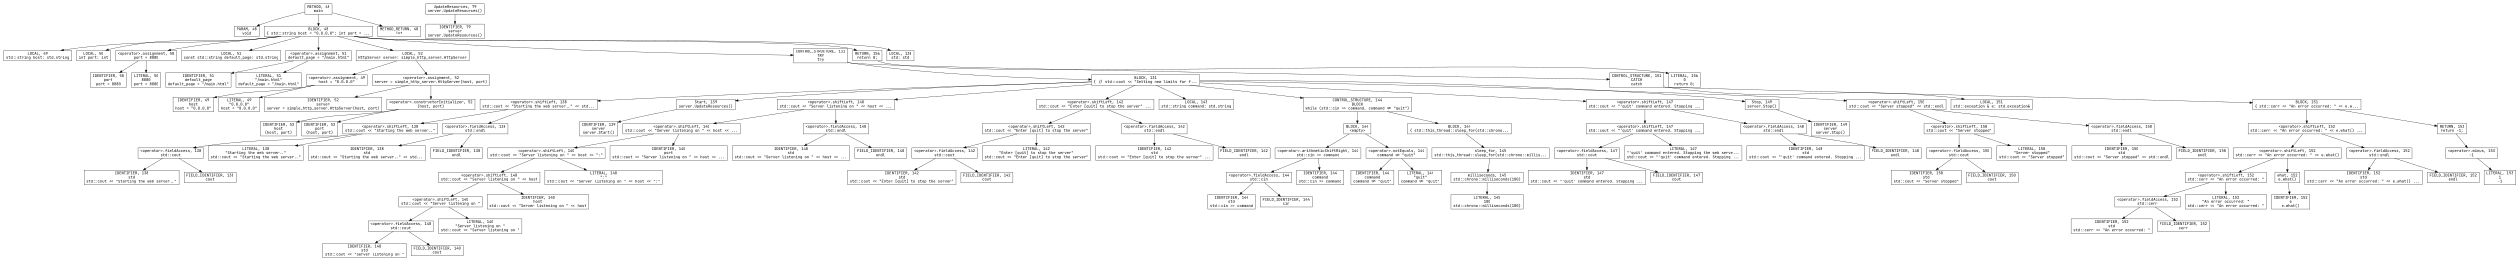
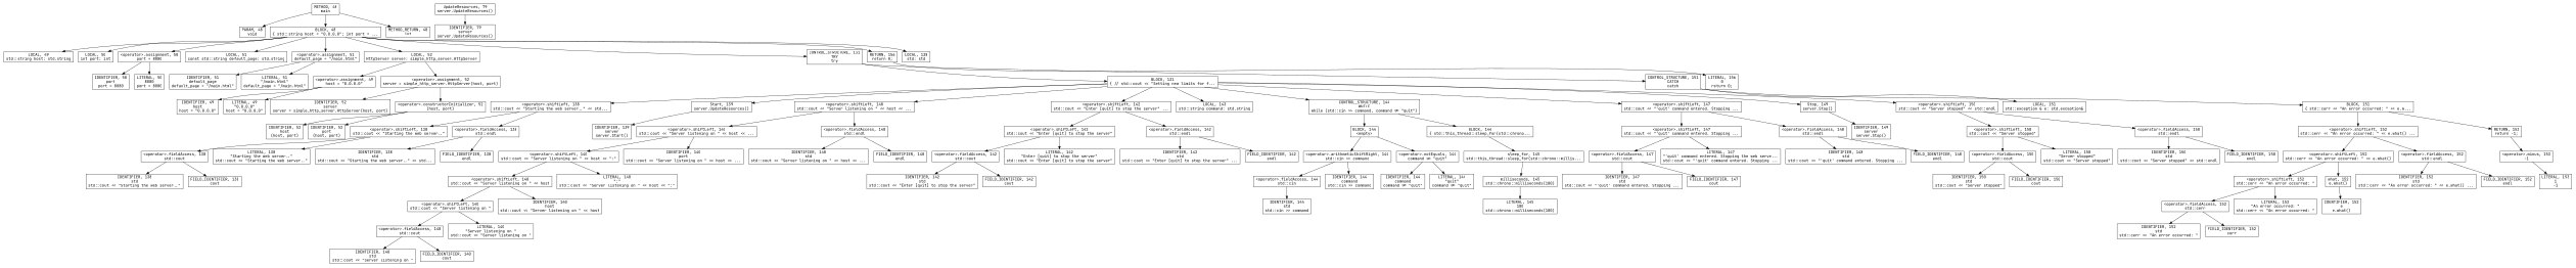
  digraph {
    fontname="JetBrains Mono"
    node [fontname="JetBrains Mono" shape=rect]
    edge [fontname="JetBrains Mono"]
    n1 [label=<METHOD, 48<BR/>main>]
    n2 [label=<PARAM, 48<BR/>void>]
    n3 [label=<BLOCK, 48<BR/>{ std::string host = &quot;0.0.0.0&quot;; int port = ...>]
    n4 [label=<METHOD_RETURN, 48<BR/>int>]
    n5 [label=<LOCAL, 49<BR/>std::string host: std.string>]
    n6 [label=<LOCAL, 50<BR/>int port: int>]
    n7 [label=<&lt;operator&gt;.assignment, 50<BR/>port = 8080>]
    n8 [label=<LOCAL, 51<BR/>const std::string default_page: std.string>]
    n9 [label=<&lt;operator&gt;.assignment, 51<BR/>default_page = &quot;/main.html&quot;>]
    n10 [label=<LOCAL, 52<BR/>HttpServer server: simple_http_server.HttpServer>]
    n11 [label=<CONTROL_STRUCTURE, 131<BR/>TRY<BR/>try>]
    n12 [label=<RETURN, 156<BR/>return 0;>]
    n13 [label=<LOCAL, 138<BR/>std: std>]
    n14 [label=<&lt;operator&gt;.assignment, 49<BR/>host = &quot;0.0.0.0&quot;>]
    n15 [label=<IDENTIFIER, 49<BR/>host<BR/>host = &quot;0.0.0.0&quot;>]
    n16 [label=<LITERAL, 49<BR/>&quot;0.0.0.0&quot;<BR/>host = &quot;0.0.0.0&quot;>]
    n17 [label=<IDENTIFIER, 50<BR/>port<BR/>port = 8080>]
    n18 [label=<LITERAL, 50<BR/>8080<BR/>port = 8080>]
    n19 [label=<IDENTIFIER, 51<BR/>default_page<BR/>default_page = &quot;/main.html&quot;>]
    n20 [label=<LITERAL, 51<BR/>&quot;/main.html&quot;<BR/>default_page = &quot;/main.html&quot;>]
    n21 [label=<&lt;operator&gt;.assignment, 52<BR/>server = simple_http_server.HttpServer(host, port)>]
    n22 [label=<IDENTIFIER, 52<BR/>server<BR/>server = simple_http_server.HttpServer(host, port)>]
    n23 [label=<&lt;operator&gt;.constructorInitializer, 52<BR/>(host, port)>]
    n24 [label=<UpdateResources, 79<BR/>server.UpdateResources()>]
    n25 [label=<IDENTIFIER, 79<BR/>server<BR/>server.UpdateResources()>]
    n26 [label=<BLOCK, 131<BR/>{ // std::cout &lt;&lt; &quot;Setting new limits for f...>]
    n27 [label=<CONTROL_STRUCTURE, 151<BR/>CATCH<BR/>catch>]
    n28 [label=<LITERAL, 156<BR/>0<BR/>return 0;>]
    n29 [label=<IDENTIFIER, 52<BR/>host<BR/>(host, port)>]
    n30 [label=<IDENTIFIER, 52<BR/>port<BR/>(host, port)>]
    n31 [label=<&lt;operator&gt;.shiftLeft, 138<BR/>std::cout &lt;&lt; &quot;Starting the web server..&quot; &lt;&lt; std...>]
    n32 [label=<Start, 139<BR/>server.UpdateResources()>]
    n33 [label=<&lt;operator&gt;.shiftLeft, 140<BR/>std::cout &lt;&lt; &quot;Server listening on &quot; &lt;&lt; host &lt;&lt; ...>]
    n34 [label=<&lt;operator&gt;.shiftLeft, 142<BR/>std::cout &lt;&lt; &quot;Enter [quit] to stop the server&quot; ...>]
    n35 [label=<LOCAL, 143<BR/>std::string command: std.string>]
-   n36 [label=<CONTROL_STRUCTURE, 144<BR/>BLOCK<BR/>while (std::cin &gt;&gt; command, command != &quot;quit&quot;)>]
+   n36 [label=<CONTROL_STRUCTURE, 144<BR/>WHILE<BR/>while (std::cin &gt;&gt; command, command != &quot;quit&quot;)>]
    n37 [label=<&lt;operator&gt;.shiftLeft, 147<BR/>std::cout &lt;&lt; &quot;'quit' command entered. Stopping ...>]
    n38 [label=<Stop, 149<BR/>server.Stop()>]
    n39 [label=<&lt;operator&gt;.shiftLeft, 150<BR/>std::cout &lt;&lt; &quot;Server stopped&quot; &lt;&lt; std::endl>]
    n40 [label=<LOCAL, 151<BR/>std::exception &amp; e: std.exception&amp;>]
    n41 [label=<BLOCK, 151<BR/>{ std::cerr &lt;&lt; &quot;An error occurred: &quot; &lt;&lt; e.w...>]
    n42 [label=<&lt;operator&gt;.shiftLeft, 138<BR/>std::cout &lt;&lt; &quot;Starting the web server..&quot;>]
    n43 [label=<&lt;operator&gt;.fieldAccess, 138<BR/>std::endl>]
    n44 [label=<IDENTIFIER, 139<BR/>server<BR/>server.Start()>]
    n45 [label=<&lt;operator&gt;.shiftLeft, 140<BR/>std::cout &lt;&lt; &quot;Server listening on &quot; &lt;&lt; host &lt;&lt; ...>]
    n46 [label=<&lt;operator&gt;.fieldAccess, 140<BR/>std::endl>]
    n47 [label=<&lt;operator&gt;.shiftLeft, 142<BR/>std::cout &lt;&lt; &quot;Enter [quit] to stop the server&quot;>]
    n48 [label=<&lt;operator&gt;.fieldAccess, 142<BR/>std::endl>]
    n49 [label=<BLOCK, 144<BR/>&lt;empty&gt;>]
    n50 [label=<BLOCK, 144<BR/>{ std::this_thread::sleep_for(std::chrono...>]
    n51 [label=<&lt;operator&gt;.shiftLeft, 147<BR/>std::cout &lt;&lt; &quot;'quit' command entered. Stopping ...>]
    n52 [label=<&lt;operator&gt;.fieldAccess, 148<BR/>std::endl>]
    n53 [label=<IDENTIFIER, 149<BR/>server<BR/>server.Stop()>]
    n54 [label=<&lt;operator&gt;.shiftLeft, 150<BR/>std::cout &lt;&lt; &quot;Server stopped&quot;>]
    n55 [label=<&lt;operator&gt;.fieldAccess, 150<BR/>std::endl>]
    n56 [label=<&lt;operator&gt;.fieldAccess, 138<BR/>std::cout>]
    n57 [label=<LITERAL, 138<BR/>&quot;Starting the web server..&quot;<BR/>std::cout &lt;&lt; &quot;Starting the web server..&quot;>]
    n58 [label=<IDENTIFIER, 138<BR/>std<BR/>std::cout &lt;&lt; &quot;Starting the web server..&quot; &lt;&lt; std...>]
    n59 [label=<FIELD_IDENTIFIER, 138<BR/>endl>]
    n60 [label=<IDENTIFIER, 138<BR/>std<BR/>std::cout &lt;&lt; &quot;Starting the web server..&quot;>]
    n61 [label=<FIELD_IDENTIFIER, 138<BR/>cout>]
    n62 [label=<&lt;operator&gt;.shiftLeft, 140<BR/>std::cout &lt;&lt; &quot;Server listening on &quot; &lt;&lt; host &lt;&lt; &quot;:&quot;>]
    n63 [label=<IDENTIFIER, 140<BR/>port<BR/>std::cout &lt;&lt; &quot;Server listening on &quot; &lt;&lt; host &lt;&lt; ...>]
    n64 [label=<IDENTIFIER, 140<BR/>std<BR/>std::cout &lt;&lt; &quot;Server listening on &quot; &lt;&lt; host &lt;&lt; ...>]
    n65 [label=<FIELD_IDENTIFIER, 140<BR/>endl>]
    n66 [label=<&lt;operator&gt;.shiftLeft, 140<BR/>std::cout &lt;&lt; &quot;Server listening on &quot; &lt;&lt; host>]
    n67 [label=<LITERAL, 140<BR/>&quot;:&quot;<BR/>std::cout &lt;&lt; &quot;Server listening on &quot; &lt;&lt; host &lt;&lt; &quot;:&quot;>]
    n68 [label=<&lt;operator&gt;.shiftLeft, 140<BR/>std::cout &lt;&lt; &quot;Server listening on &quot;>]
    n69 [label=<IDENTIFIER, 140<BR/>host<BR/>std::cout &lt;&lt; &quot;Server listening on &quot; &lt;&lt; host>]
    n70 [label=<&lt;operator&gt;.fieldAccess, 140<BR/>std::cout>]
    n71 [label=<LITERAL, 140<BR/>&quot;Server listening on &quot;<BR/>std::cout &lt;&lt; &quot;Server listening on &quot;>]
    n72 [label=<IDENTIFIER, 140<BR/>std<BR/>std::cout &lt;&lt; &quot;Server listening on &quot;>]
    n73 [label=<FIELD_IDENTIFIER, 140<BR/>cout>]
    n74 [label=<&lt;operator&gt;.fieldAccess, 142<BR/>std::cout>]
    n75 [label=<LITERAL, 142<BR/>&quot;Enter [quit] to stop the server&quot;<BR/>std::cout &lt;&lt; &quot;Enter [quit] to stop the server&quot;>]
    n76 [label=<IDENTIFIER, 142<BR/>std<BR/>std::cout &lt;&lt; &quot;Enter [quit] to stop the server&quot; ...>]
    n77 [label=<FIELD_IDENTIFIER, 142<BR/>endl>]
    n78 [label=<IDENTIFIER, 142<BR/>std<BR/>std::cout &lt;&lt; &quot;Enter [quit] to stop the server&quot;>]
    n79 [label=<FIELD_IDENTIFIER, 142<BR/>cout>]
    n80 [label=<&lt;operator&gt;.arithmeticShiftRight, 144<BR/>std::cin &gt;&gt; command>]
    n81 [label=<&lt;operator&gt;.notEquals, 144<BR/>command != &quot;quit&quot;>]
    n82 [label=<sleep_for, 145<BR/>std::this_thread::sleep_for(std::chrono::millis...>]
    n83 [label=<&lt;operator&gt;.fieldAccess, 144<BR/>std::cin>]
    n84 [label=<IDENTIFIER, 144<BR/>command<BR/>std::cin &gt;&gt; command>]
    n85 [label=<IDENTIFIER, 144<BR/>command<BR/>command != &quot;quit&quot;>]
    n86 [label=<LITERAL, 144<BR/>&quot;quit&quot;<BR/>command != &quot;quit&quot;>]
    n87 [label=<IDENTIFIER, 144<BR/>std<BR/>std::cin &gt;&gt; command>]
-   n88 [label=<FIELD_IDENTIFIER, 144<BR/>cin>]
    n89 [label=<milliseconds, 145<BR/>std::chrono::milliseconds(100)>]
    n90 [label=<LITERAL, 145<BR/>100<BR/>std::chrono::milliseconds(100)>]
    n91 [label=<&lt;operator&gt;.fieldAccess, 147<BR/>std::cout>]
    n92 [label=<LITERAL, 147<BR/>&quot;'quit' command entered. Stopping the web serve...<BR/>std::cout &lt;&lt; &quot;'quit' command entered. Stopping ...>]
    n93 [label=<IDENTIFIER, 148<BR/>std<BR/>std::cout &lt;&lt; &quot;'quit' command entered. Stopping ...>]
    n94 [label=<FIELD_IDENTIFIER, 148<BR/>endl>]
    n95 [label=<IDENTIFIER, 147<BR/>std<BR/>std::cout &lt;&lt; &quot;'quit' command entered. Stopping ...>]
    n96 [label=<FIELD_IDENTIFIER, 147<BR/>cout>]
    n97 [label=<&lt;operator&gt;.fieldAccess, 150<BR/>std::cout>]
    n98 [label=<LITERAL, 150<BR/>&quot;Server stopped&quot;<BR/>std::cout &lt;&lt; &quot;Server stopped&quot;>]
    n99 [label=<IDENTIFIER, 150<BR/>std<BR/>std::cout &lt;&lt; &quot;Server stopped&quot; &lt;&lt; std::endl>]
    n100 [label=<FIELD_IDENTIFIER, 150<BR/>endl>]
    n101 [label=<IDENTIFIER, 150<BR/>std<BR/>std::cout &lt;&lt; &quot;Server stopped&quot;>]
    n102 [label=<FIELD_IDENTIFIER, 150<BR/>cout>]
    n103 [label=<&lt;operator&gt;.shiftLeft, 152<BR/>std::cerr &lt;&lt; &quot;An error occurred: &quot; &lt;&lt; e.what() ...>]
    n104 [label=<RETURN, 153<BR/>return -1;>]
    n105 [label=<&lt;operator&gt;.shiftLeft, 152<BR/>std::cerr &lt;&lt; &quot;An error occurred: &quot; &lt;&lt; e.what()>]
    n106 [label=<&lt;operator&gt;.fieldAccess, 152<BR/>std::endl>]
    n107 [label=<&lt;operator&gt;.minus, 153<BR/>-1>]
    n108 [label=<&lt;operator&gt;.shiftLeft, 152<BR/>std::cerr &lt;&lt; &quot;An error occurred: &quot;>]
    n109 [label=<what, 152<BR/>e.what()>]
    n110 [label=<IDENTIFIER, 152<BR/>std<BR/>std::cerr &lt;&lt; &quot;An error occurred: &quot; &lt;&lt; e.what() ...>]
    n111 [label=<FIELD_IDENTIFIER, 152<BR/>endl>]
    n112 [label=<&lt;operator&gt;.fieldAccess, 152<BR/>std::cerr>]
    n113 [label=<LITERAL, 152<BR/>&quot;An error occurred: &quot;<BR/>std::cerr &lt;&lt; &quot;An error occurred: &quot;>]
    n114 [label=<IDENTIFIER, 152<BR/>e<BR/>e.what()>]
    n115 [label=<IDENTIFIER, 152<BR/>std<BR/>std::cerr &lt;&lt; &quot;An error occurred: &quot;>]
    n116 [label=<FIELD_IDENTIFIER, 152<BR/>cerr>]
    n117 [label=<LITERAL, 153<BR/>1<BR/>-1>]
    n1 -> n2
    n1 -> n3
    n1 -> n4
    n3 -> n5
    n3 -> n6
    n3 -> n7
    n3 -> n8
    n3 -> n9
    n3 -> n10
    n3 -> n11
    n3 -> n12
    n3 -> n13
    n7 -> n17
    n7 -> n18
    n9 -> n19
    n9 -> n20
    n10 -> n14
    n10 -> n21
    n11 -> n26
    n11 -> n27
    n12 -> n28
    n14 -> n15
    n14 -> n16
    n21 -> n22
    n21 -> n23
    n23 -> n29
    n23 -> n30
    n24 -> n25
    n26 -> n31
    n26 -> n32
    n26 -> n33
    n26 -> n34
    n26 -> n35
    n26 -> n36
    n26 -> n37
    n26 -> n38
    n26 -> n39
    n27 -> n40
    n27 -> n41
    n31 -> n42
    n31 -> n43
    n32 -> n44
    n33 -> n45
    n33 -> n46
    n34 -> n47
    n34 -> n48
    n36 -> n49
    n36 -> n50
    n37 -> n51
    n37 -> n52
    n38 -> n53
    n39 -> n54
    n39 -> n55
    n41 -> n103
    n41 -> n104
    n42 -> n56
    n42 -> n57
    n43 -> n58
    n43 -> n59
    n45 -> n62
    n45 -> n63
    n46 -> n64
    n46 -> n65
    n47 -> n74
    n47 -> n75
    n48 -> n76
    n48 -> n77
    n49 -> n80
    n49 -> n81
    n50 -> n82
    n51 -> n91
    n51 -> n92
    n52 -> n93
    n52 -> n94
    n54 -> n97
    n54 -> n98
    n55 -> n99
    n55 -> n100
    n56 -> n60
    n56 -> n61
    n62 -> n66
    n62 -> n67
    n66 -> n68
    n66 -> n69
    n68 -> n70
    n68 -> n71
    n70 -> n72
    n70 -> n73
    n74 -> n78
    n74 -> n79
    n80 -> n83
    n80 -> n84
    n81 -> n85
    n81 -> n86
    n82 -> n89
    n83 -> n87
-   n83 -> n88
    n89 -> n90
    n91 -> n95
    n91 -> n96
    n97 -> n101
    n97 -> n102
    n103 -> n105
    n103 -> n106
    n104 -> n107
    n105 -> n108
    n105 -> n109
    n106 -> n110
    n106 -> n111
    n107 -> n117
    n108 -> n112
    n108 -> n113
    n109 -> n114
    n112 -> n115
    n112 -> n116
  }
